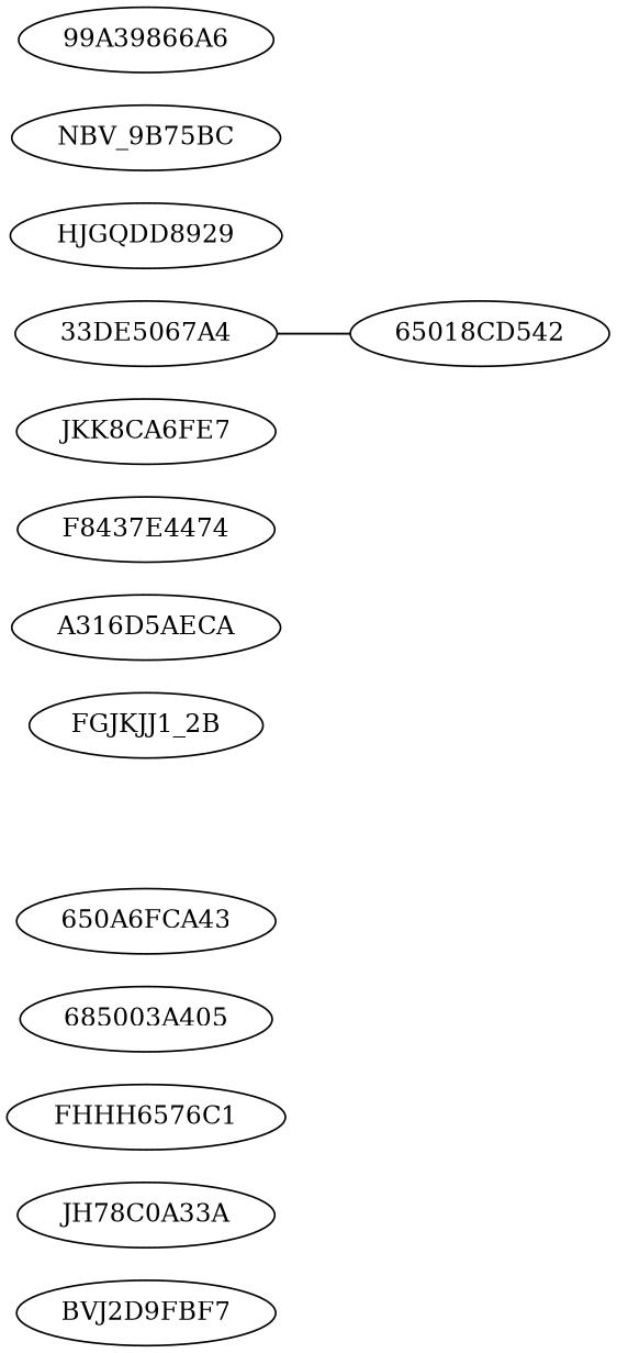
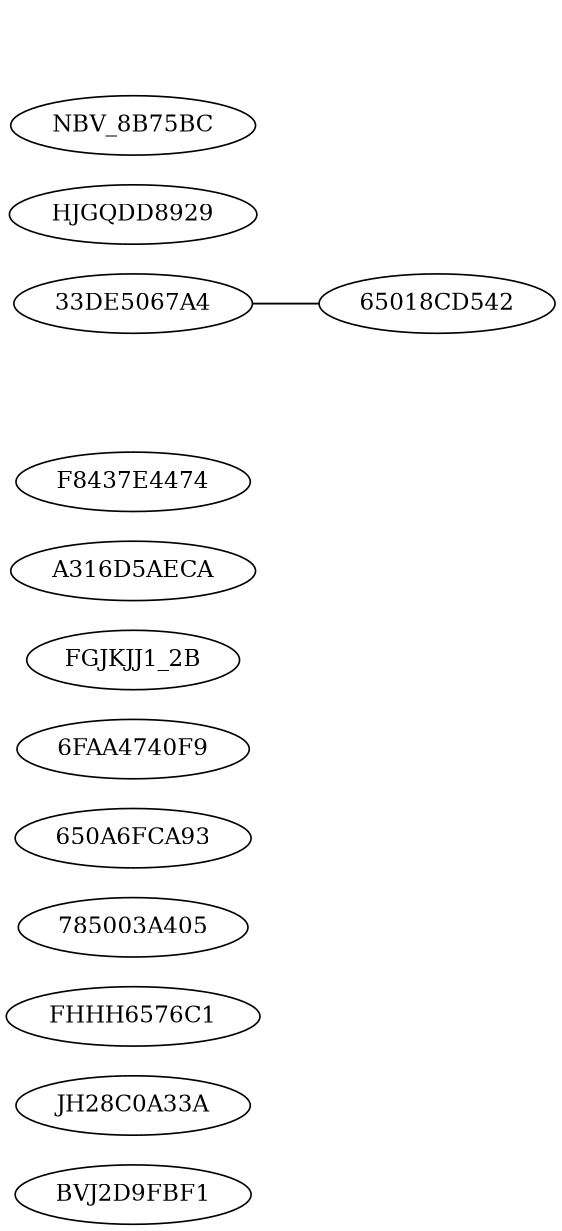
  strict graph {
    rankdir=LR
-   n1 [label=BVJ2D9FBF7]
-   n2 [label=JH78C0A33A]
+   n1 [label=BVJ2D9FBF1]
+   n2 [label=JH28C0A33A]
    n3 [label=FHHH6576C1]
-   n4 [label="685003A405"]
-   n5 [label="650A6FCA43"]
+   n4 [label="785003A405"]
+   n5 [label="650A6FCA93"]
+   n6 [label="6FAA4740F9"]
    n7 [label=FGJKJJ1_2B]
    n8 [label=A316D5AECA]
    n9 [label=F8437E4474]
-   n10 [label=JKK8CA6FE7]
    n11 [label="33DE5067A4"]
    n12 [label="65018CD542"]
    n13 [label=HJGQDD8929]
-   n14 [label=NBV_9B75BC]
-   n15 [label="99A39866A6"]
+   n14 [label=NBV_8B75BC]
    n11 -- n12 [penwidth=1.1428571428571435]
  }
